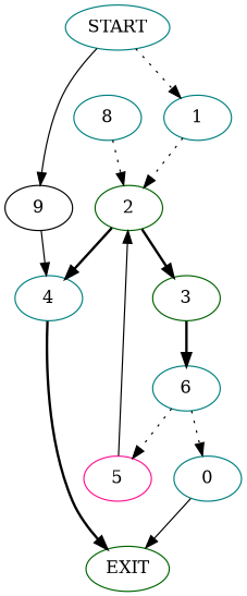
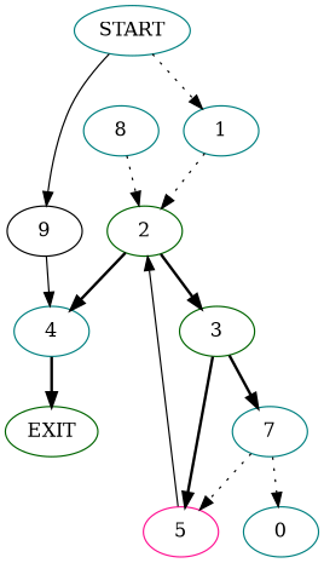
  digraph {
    node [color=teal]
    edge [style=dotted]
    n1 [label=START]
    1
    9 [color=black]
    2 [color=darkgreen]
    8
    4
    n7 [color=darkgreen label=EXIT]
    3 [color=darkgreen]
    5 [color=deeppink]
-   6
+   6 [label=7]
    n11 [label=0]
    n1 -> 1
    n1 -> 9 [style=solid]
    1 -> 2
    9 -> 4 [style=solid]
    2 -> 4 [style=bold]
    2 -> 3 [style=bold]
    8 -> 2
    4 -> n7 [style=bold]
+   3 -> 5 [style=bold]
    3 -> 6 [style=bold]
    5 -> 2 [style=solid]
    6 -> 5
    6 -> n11
-   n11 -> n7 [style=solid]
  }
